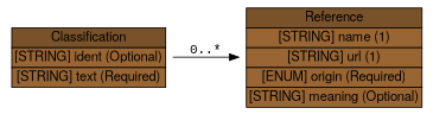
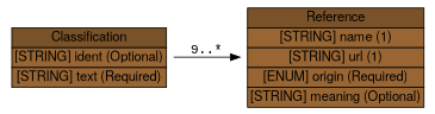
  digraph {
    rankdir=LR
    fontname="Liberation Mono"
    node [shape=plaintext fontname="Liberation Mono"]
    n1 [height=0.98611 label=<<table BORDER="0" CELLBORDER="1" CELLSPACING="0"> <tr> <td BGCOLOR="#7a5229" HREF="/html/IDMEFv2/Classification.html" TITLE="The Classification class provides the &quot;name&quot; of an alert, or other information allowing the manager to determine what it is. This name is chosen by the alert provider. "><FONT FACE="Nimbus Sans L">Classification</FONT></td> </tr>" %<tr><td BGCOLOR="#996633"  HREF="/html/IDMEFv2/Classification.html" TITLE="A unique identifier for this classification; see Section 3.2.9."><FONT FACE="Nimbus Sans L">[STRING] ident (Optional)</FONT></td></tr>%<tr><td BGCOLOR="#996633"  HREF="/html/IDMEFv2/Classification.html" TITLE="A vendor-provided string identifying the Alert message."><FONT FACE="Nimbus Sans L">[STRING] text (Required)</FONT></td></tr>%</table>> width=2.4722]
    n2 [height=1.5694 label=<<table BORDER="0" CELLBORDER="1" CELLSPACING="0"> <tr> <td BGCOLOR="#7a5229" HREF="/html/IDMEFv2/Reference.html" TITLE="The Reference class provides the &quot;name&quot; of an alert, or other information allowing the manager to determine what it is. "><FONT FACE="Nimbus Sans L">Reference</FONT></td> </tr>" %<tr><td BGCOLOR="#996633"  HREF="/html/IDMEFv2/Reference.html" TITLE="The name of the alert, from one of the origins listed below."><FONT FACE="Nimbus Sans L">[STRING] name (1)</FONT></td></tr>%<tr><td BGCOLOR="#996633"  HREF="/html/IDMEFv2/Reference.html" TITLE="A URL at which the manager (or the human operator of the manager) can find additional information about the alert.  The document pointed to by the URL may include an in-depth description of the attack, appropriate countermeasures, or other information deemed relevant by the vendor."><FONT FACE="Nimbus Sans L">[STRING] url (1)</FONT></td></tr>%<tr><td BGCOLOR="#996633"  HREF="/html/IDMEFv2/Reference.html" TITLE="The source from which the name of the alert originates. The permitted values for this attribute are shown below.  The default value is &quot;unknown&quot;.  (See also Section 10.)"><FONT FACE="Nimbus Sans L">[ENUM] origin (Required)</FONT></td></tr>%<tr><td BGCOLOR="#996633"  HREF="/html/IDMEFv2/Reference.html" TITLE="The meaning of the reference, as understood by the alert provider.  This field is only valid if the value of the &lt;origin&gt; attribute is set to &quot;vendor-specific&quot; or &quot;user-specific&quot;."><FONT FACE="Nimbus Sans L">[STRING] meaning (Optional)</FONT></td></tr>%</table>> width=2.7917]
-   n1 -> n2 [label="0..*" fontname="Liberation Mono"]
+   n1 -> n2 [label="9..*" fontname="Liberation Mono"]
  }
